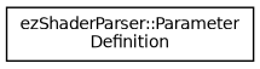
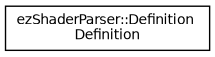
  digraph {
    rankdir=TB
-   n1 [color=black fillcolor=white fontname=Helvetica fontsize=10 height=0.2 label="ezShaderParser::Parameter\lDefinition" shape=record style=filled width=0.4]
+   n1 [color=black fillcolor=white fontname=Helvetica fontsize=10 height=0.2 label="ezShaderParser::Definition\lDefinition" shape=record style=filled width=0.4]
  }
